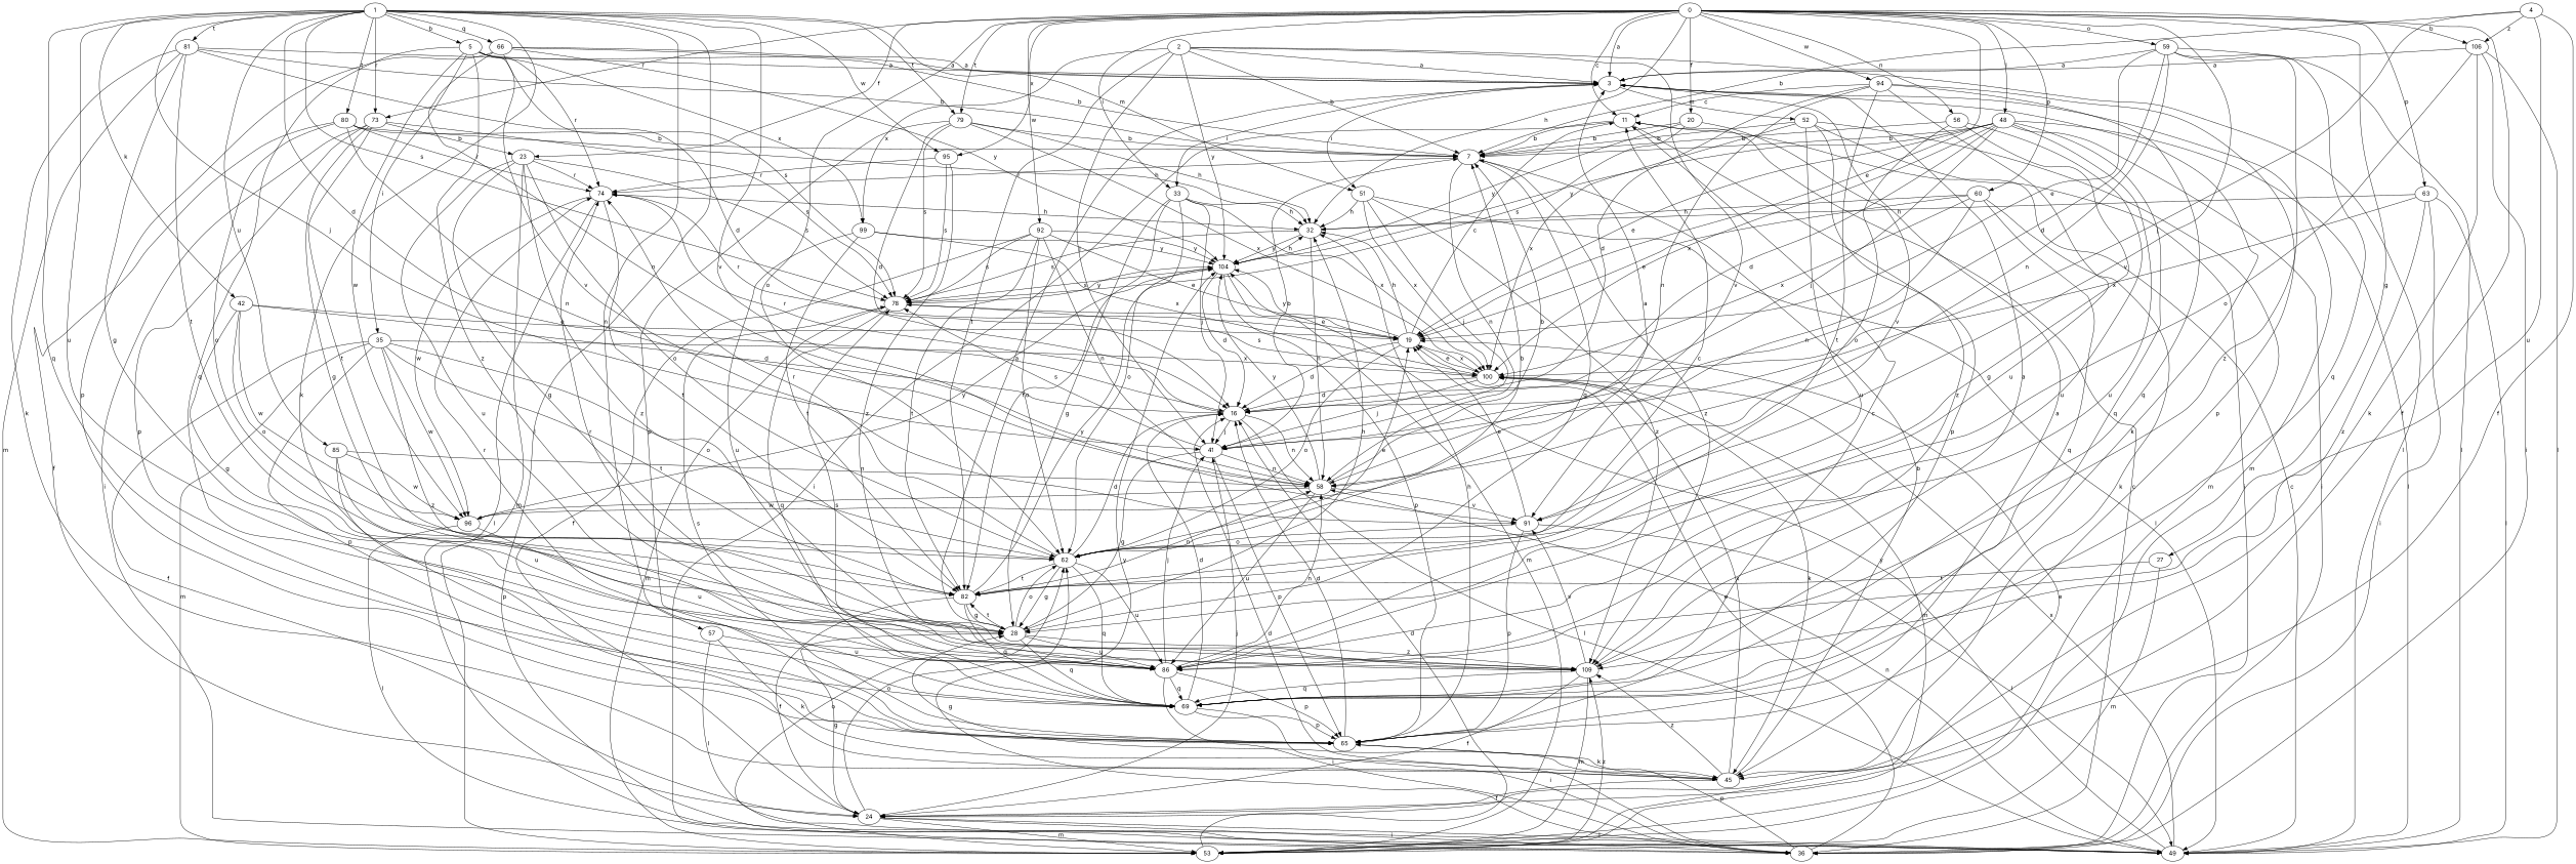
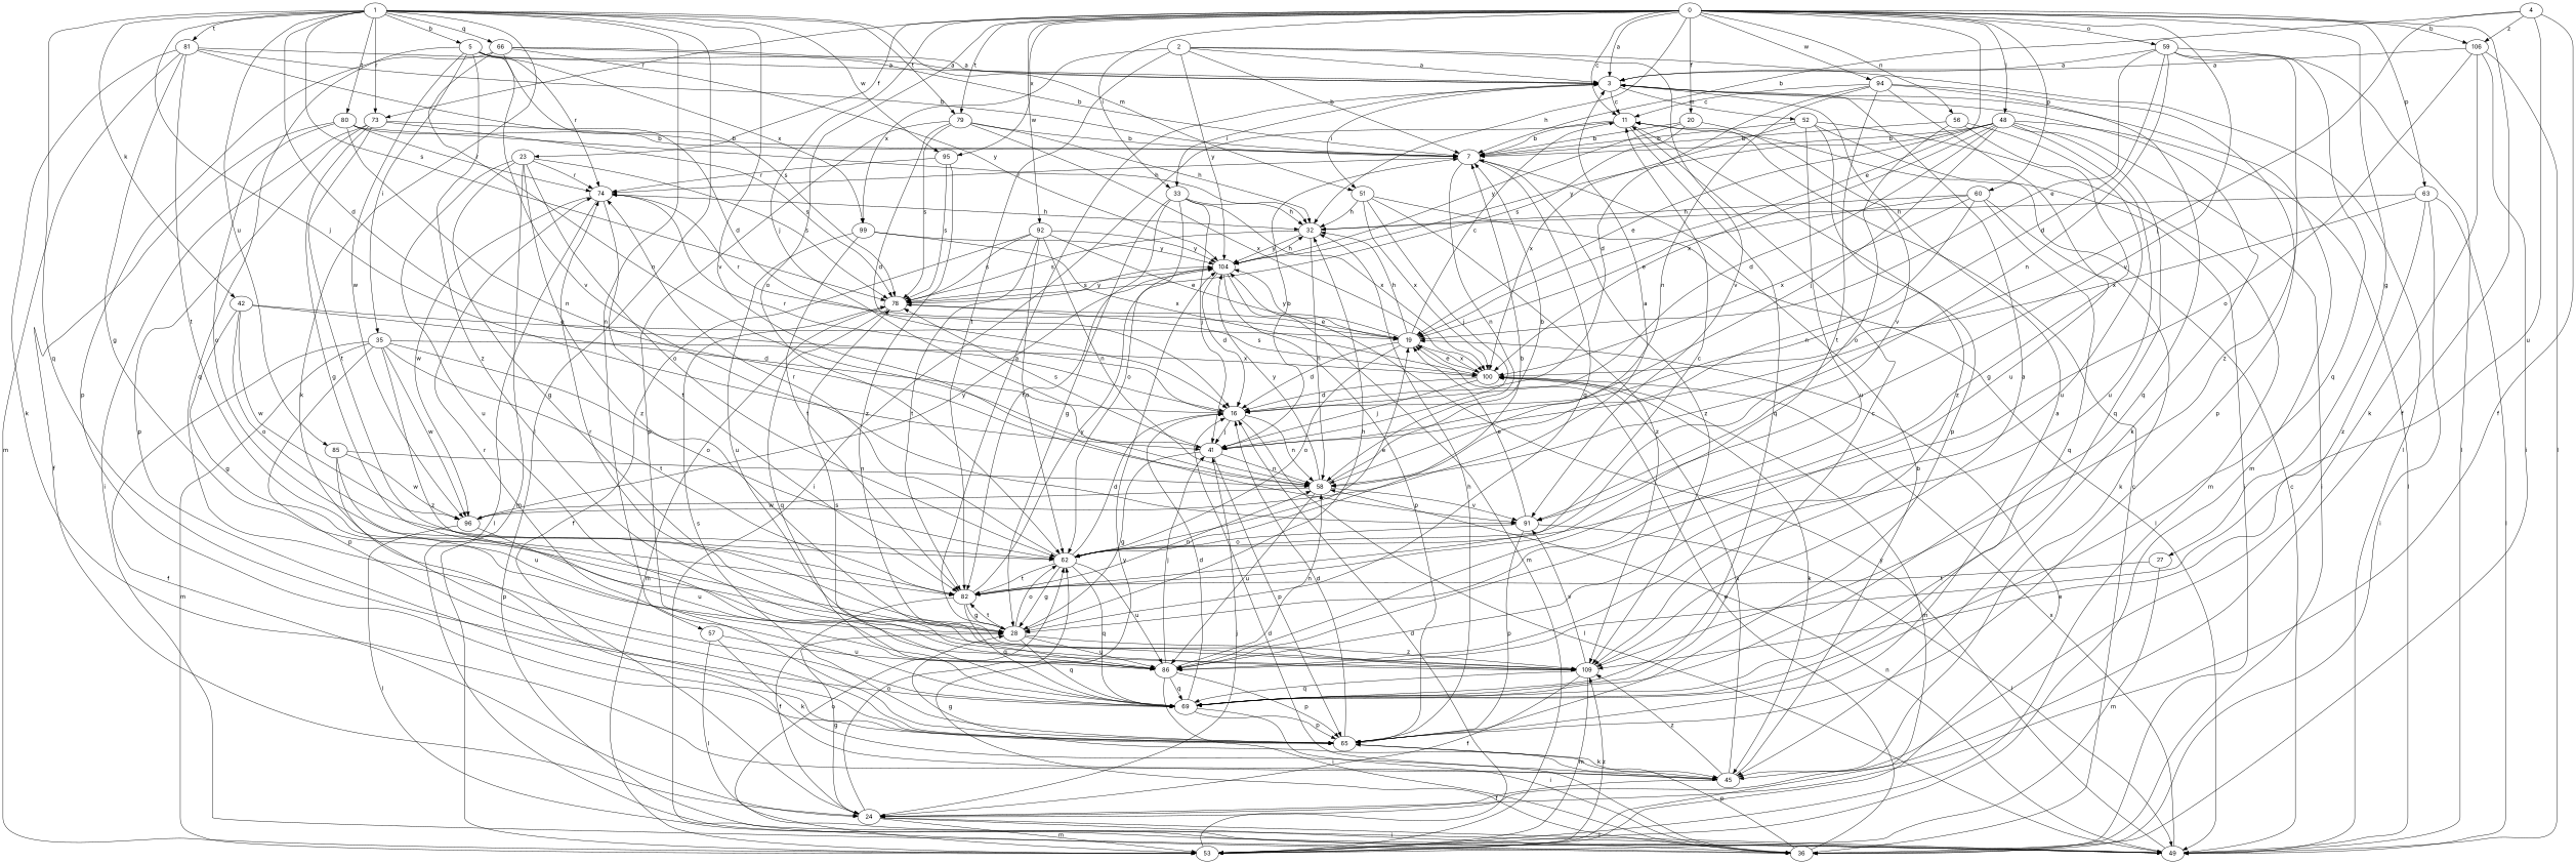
  strict digraph {
    fontname=Inter
    node [fontname=Inter]
    edge [fontname=Inter]
    0
    3
    11
    19
    20
    23
    24
    27
    32
    33
    48
    56
    59
    62
    63
    n16 [label=60]
    73
    79
    91
    92
    94
    95
    106
    45
    51
    52
    53
    4
    41
    86
    7
    69
    36
    65
    16
    104
    74
    100
    78
    109
    28
    49
    82
    58
    1
    5
    42
    57
    66
    80
    81
    85
    99
    35
    96
    2
    0 -> 3 [label=a]
    0 -> 11 [label=c]
    0 -> 19 [label=e]
    0 -> 20 [label=f]
    0 -> 23 [label=f]
    0 -> 24 [label=f]
    0 -> 27 [label=g]
    0 -> 32 [label=h]
    0 -> 33 [label=i]
    0 -> 48 [label=l]
    0 -> 56 [label=n]
    0 -> 59 [label=o]
    0 -> 62 [label=o]
    0 -> 63 [label=p]
    0 -> n16 [label=p]
    0 -> 73 [label=r]
    0 -> 79 [label=t]
    0 -> 91 [label=v]
    0 -> 92 [label=w]
    0 -> 94 [label=w]
    0 -> 95 [label=x]
    0 -> 106 [label=b]
+   3 -> 11 [label=c]
    3 -> 33 [label=i]
    3 -> 45 [label=k]
    3 -> 51 [label=i]
    3 -> 52 [label=m]
    3 -> 53 [label=m]
    11 -> 7 [label=b]
+   11 -> 69 [label=q]
    11 -> 36 [label=i]
    11 -> 65 [label=p]
    19 -> 11 [label=c]
    19 -> 32 [label=h]
    19 -> 62 [label=o]
    19 -> 16 [label=d]
    19 -> 104 [label=y]
    19 -> 74 [label=r]
    19 -> 100 [label=x]
    20 -> 91 [label=v]
    20 -> 7 [label=b]
    20 -> 104 [label=y]
    20 -> 78 [label=s]
    23 -> 62 [label=o]
    23 -> 53 [label=m]
    23 -> 86 [label=u]
    23 -> 74 [label=r]
    23 -> 78 [label=s]
    23 -> 109 [label=z]
    23 -> 28 [label=g]
    24 -> 62 [label=o]
    24 -> 53 [label=m]
    24 -> 41 [label=j]
    24 -> 36 [label=i]
    24 -> 28 [label=g]
    24 -> 49 [label=l]
    27 -> 53 [label=m]
    27 -> 82 [label=t]
    32 -> 104 [label=y]
    32 -> 78 [label=s]
    32 -> 58 [label=n]
    33 -> 32 [label=h]
    33 -> 62 [label=o]
    33 -> 41 [label=j]
    33 -> 100 [label=x]
    33 -> 28 [label=g]
    33 -> 82 [label=t]
    48 -> 19 [label=e]
    48 -> 41 [label=j]
    48 -> 86 [label=u]
    48 -> 7 [label=b]
    48 -> 69 [label=q]
    48 -> 36 [label=i]
    48 -> 16 [label=d]
    48 -> 104 [label=y]
    48 -> 100 [label=x]
    48 -> 49 [label=l]
    56 -> 62 [label=o]
    56 -> 86 [label=u]
    56 -> 7 [label=b]
    56 -> 28 [label=g]
    59 -> 3 [label=a]
    59 -> 19 [label=e]
    59 -> 69 [label=q]
    59 -> 16 [label=d]
    59 -> 109 [label=z]
    59 -> 49 [label=l]
    59 -> 58 [label=n]
    62 -> 19 [label=e]
    62 -> 86 [label=u]
    62 -> 7 [label=b]
    62 -> 69 [label=q]
    62 -> 16 [label=d]
    62 -> 74 [label=r]
    62 -> 28 [label=g]
    62 -> 82 [label=t]
    63 -> 32 [label=h]
    63 -> 36 [label=i]
    63 -> 100 [label=x]
    63 -> 109 [label=z]
    63 -> 49 [label=l]
    n16 -> 19 [label=e]
    n16 -> 32 [label=h]
    n16 -> 45 [label=k]
    n16 -> 69 [label=q]
    n16 -> 100 [label=x]
    n16 -> 58 [label=n]
-   73 -> 23 [label=b]
+   73 -> 7 [label=b]
    73 -> 36 [label=i]
    73 -> 65 [label=p]
    73 -> 78 [label=s]
    73 -> 28 [label=g]
    73 -> 82 [label=t]
    79 -> 32 [label=h]
    79 -> 7 [label=b]
    79 -> 65 [label=p]
    79 -> 16 [label=d]
    79 -> 100 [label=x]
    79 -> 78 [label=s]
    91 -> 19 [label=e]
    91 -> 62 [label=o]
    91 -> 65 [label=p]
    91 -> 49 [label=l]
    92 -> 19 [label=e]
    92 -> 24 [label=f]
    92 -> 62 [label=o]
    92 -> 104 [label=y]
    92 -> 78 [label=s]
    92 -> 82 [label=t]
    92 -> 58 [label=n]
    94 -> 11 [label=c]
    94 -> 86 [label=u]
    94 -> 69 [label=q]
    94 -> 65 [label=p]
    94 -> 16 [label=d]
    94 -> 82 [label=t]
    94 -> 58 [label=n]
    95 -> 74 [label=r]
    95 -> 78 [label=s]
    95 -> 109 [label=z]
    106 -> 3 [label=a]
    106 -> 62 [label=o]
    106 -> 45 [label=k]
    106 -> 36 [label=i]
    106 -> 49 [label=l]
    45 -> 24 [label=f]
    45 -> 7 [label=b]
    45 -> 100 [label=x]
    45 -> 109 [label=z]
    45 -> 28 [label=g]
    51 -> 32 [label=h]
    51 -> 41 [label=j]
    51 -> 100 [label=x]
    51 -> 109 [label=z]
    51 -> 49 [label=l]
    52 -> 53 [label=m]
    52 -> 86 [label=u]
    52 -> 7 [label=b]
    52 -> 36 [label=i]
    52 -> 100 [label=x]
    52 -> 109 [label=z]
    53 -> 19 [label=e]
    53 -> 62 [label=o]
    53 -> 16 [label=d]
    53 -> 109 [label=z]
    4 -> 24 [label=f]
    4 -> 106 [label=z]
    4 -> 41 [label=j]
    4 -> 86 [label=u]
    4 -> 7 [label=b]
    41 -> 7 [label=b]
    41 -> 65 [label=p]
    41 -> 78 [label=s]
    41 -> 28 [label=g]
    41 -> 58 [label=n]
    86 -> 41 [label=j]
    86 -> 69 [label=q]
    86 -> 36 [label=i]
    86 -> 65 [label=p]
    86 -> 58 [label=n]
    7 -> 74 [label=r]
    7 -> 109 [label=z]
    7 -> 28 [label=g]
    7 -> 58 [label=n]
    69 -> 11 [label=c]
    69 -> 36 [label=i]
    69 -> 65 [label=p]
    69 -> 16 [label=d]
    69 -> 74 [label=r]
    69 -> 78 [label=s]
    36 -> 11 [label=c]
    36 -> 19 [label=e]
    36 -> 65 [label=p]
    36 -> 16 [label=d]
    36 -> 104 [label=y]
    65 -> 3 [label=a]
    65 -> 32 [label=h]
    65 -> 45 [label=k]
    65 -> 16 [label=d]
    65 -> 78 [label=s]
    16 -> 41 [label=j]
    16 -> 74 [label=r]
    16 -> 49 [label=l]
    16 -> 58 [label=n]
    104 -> 32 [label=h]
    104 -> 53 [label=m]
    104 -> 65 [label=p]
    104 -> 16 [label=d]
    104 -> 78 [label=s]
    74 -> 32 [label=h]
    74 -> 49 [label=l]
    74 -> 82 [label=t]
    74 -> 96 [label=w]
    100 -> 19 [label=e]
    100 -> 45 [label=k]
    100 -> 53 [label=m]
    100 -> 41 [label=j]
    100 -> 16 [label=d]
    100 -> 78 [label=s]
    78 -> 19 [label=e]
    78 -> 53 [label=m]
    78 -> 69 [label=q]
    78 -> 104 [label=y]
    109 -> 3 [label=a]
    109 -> 24 [label=f]
    109 -> 91 [label=v]
    109 -> 53 [label=m]
    109 -> 69 [label=q]
    109 -> 74 [label=r]
    28 -> 3 [label=a]
    28 -> 32 [label=h]
    28 -> 62 [label=o]
    28 -> 86 [label=u]
    28 -> 69 [label=q]
    28 -> 109 [label=z]
    28 -> 82 [label=t]
    49 -> 11 [label=c]
    49 -> 104 [label=y]
    49 -> 100 [label=x]
    49 -> 58 [label=n]
    82 -> 11 [label=c]
    82 -> 24 [label=f]
    82 -> 69 [label=q]
    82 -> 104 [label=y]
    82 -> 28 [label=g]
    82 -> 58 [label=n]
    58 -> 91 [label=v]
    58 -> 86 [label=u]
    58 -> 7 [label=b]
    58 -> 104 [label=y]
    58 -> 96 [label=w]
    1 -> 73 [label=r]
    1 -> 79 [label=t]
    1 -> 91 [label=v]
    1 -> 95 [label=w]
    1 -> 45 [label=k]
    1 -> 51 [label=m]
    1 -> 41 [label=j]
-   1 -> 86 [label=u]
    1 -> 69 [label=q]
    1 -> 16 [label=d]
    1 -> 78 [label=s]
    1 -> 49 [label=l]
    1 -> 5 [label=b]
    1 -> 42 [label=k]
    1 -> 57 [label=n]
    1 -> 66 [label=q]
    1 -> 80 [label=t]
    1 -> 81 [label=t]
    1 -> 85 [label=u]
    5 -> 3 [label=a]
    5 -> 91 [label=v]
    5 -> 69 [label=q]
    5 -> 74 [label=r]
    5 -> 109 [label=z]
    5 -> 99 [label=x]
    5 -> 35 [label=i]
    5 -> 96 [label=w]
    42 -> 19 [label=e]
    42 -> 62 [label=o]
    42 -> 16 [label=d]
    42 -> 28 [label=g]
    42 -> 96 [label=w]
    57 -> 45 [label=k]
    57 -> 86 [label=u]
    57 -> 49 [label=l]
    66 -> 3 [label=a]
    66 -> 7 [label=b]
    66 -> 65 [label=p]
    66 -> 104 [label=y]
    66 -> 78 [label=s]
    66 -> 58 [label=n]
    80 -> 24 [label=f]
    80 -> 32 [label=h]
    80 -> 62 [label=o]
    80 -> 7 [label=b]
    80 -> 74 [label=r]
    80 -> 58 [label=n]
    81 -> 3 [label=a]
    81 -> 45 [label=k]
    81 -> 53 [label=m]
    81 -> 7 [label=b]
    81 -> 16 [label=d]
    81 -> 28 [label=g]
    81 -> 82 [label=t]
    85 -> 86 [label=u]
    85 -> 65 [label=p]
    85 -> 58 [label=n]
    85 -> 96 [label=w]
    99 -> 86 [label=u]
    99 -> 104 [label=y]
    99 -> 100 [label=x]
    99 -> 82 [label=t]
    35 -> 24 [label=f]
    35 -> 62 [label=o]
    35 -> 53 [label=m]
    35 -> 65 [label=p]
    35 -> 100 [label=x]
    35 -> 109 [label=z]
    35 -> 82 [label=t]
    35 -> 96 [label=w]
    96 -> 3 [label=a]
    96 -> 86 [label=u]
    96 -> 104 [label=y]
    96 -> 49 [label=l]
    2 -> 3 [label=a]
    2 -> 91 [label=v]
-   2 -> 41 [label=j]
+   0 -> 41 [label=j]
    2 -> 7 [label=b]
    2 -> 104 [label=y]
    2 -> 49 [label=l]
    2 -> 82 [label=t]
    2 -> 99 [label=x]
  }
